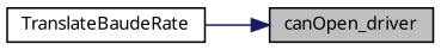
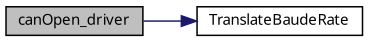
  digraph {
    rankdir=LR
    node [color=black fontname="FreeSans.ttf" fontsize=10 shape=record style=filled]
    n1 [fillcolor=grey75 fontcolor=black height=0.2 label=canOpen_driver width=0.4]
    n2 [fillcolor=white height=0.2 label=TranslateBaudeRate width=0.4]
-   n2 -> n1 [color=midnightblue fontname="FreeSans.ttf" fontsize=10 labelfontname="FreeSans.ttf" labelfontsize=10 style=solid]
+   n1 -> n2 [color=midnightblue fontname="FreeSans.ttf" fontsize=10 labelfontname="FreeSans.ttf" labelfontsize=10 style=solid]
  }
